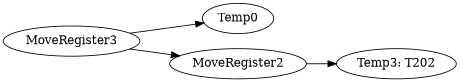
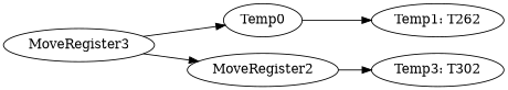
  digraph {
    ordering=out
    rankdir=LR
    n1 [label=MoveRegister3]
    Temp0
    n3 [label=MoveRegister2]
-   "Temp3: T202"
+   "Temp1: T262"
+   "Temp3: T202" [label="Temp3: T302"]
    n1 -> Temp0
    n1 -> n3
+   Temp0 -> "Temp1: T262"
    n3 -> "Temp3: T202"
  }
